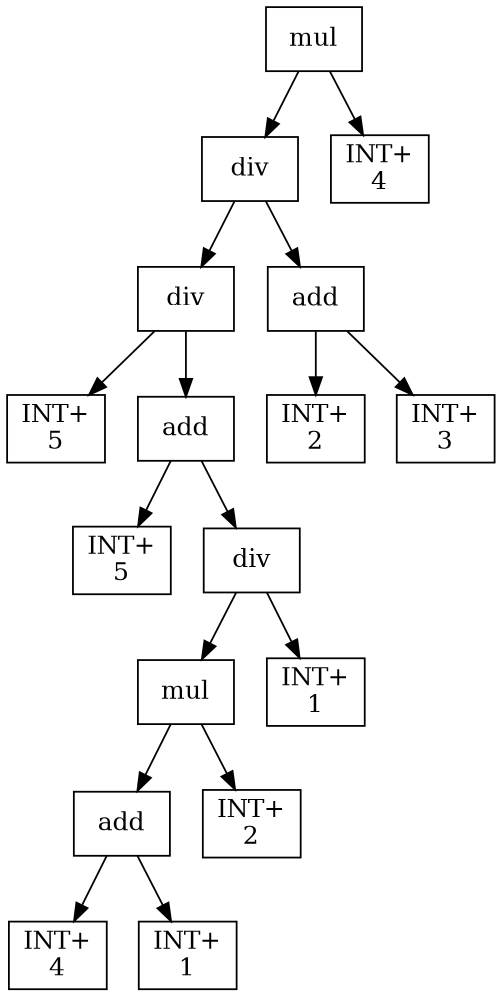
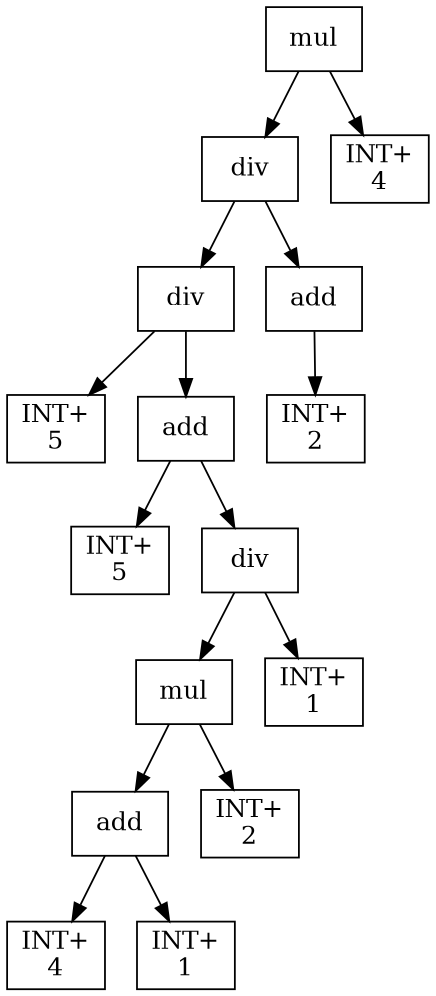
  digraph {
    node [shape=box]
    n1 [label=mul]
    n2 [label=div]
    n3 [label="INT+\n4"]
    n4 [label=div]
    n5 [label=add]
    n6 [label="INT+\n5"]
    n7 [label=add]
    n8 [label="INT+\n5"]
    n9 [label=div]
    n10 [label=mul]
    n11 [label="INT+\n1"]
    n12 [label=add]
    n13 [label="INT+\n2"]
    n14 [label="INT+\n4"]
    n15 [label="INT+\n1"]
    n16 [label="INT+\n2"]
-   n17 [label="INT+\n3"]
    n1 -> n2
    n1 -> n3
    n2 -> n4
    n2 -> n5
    n4 -> n6
    n4 -> n7
    n5 -> n16
-   n5 -> n17
    n7 -> n8
    n7 -> n9
    n9 -> n10
    n9 -> n11
    n10 -> n12
    n10 -> n13
    n12 -> n14
    n12 -> n15
  }
